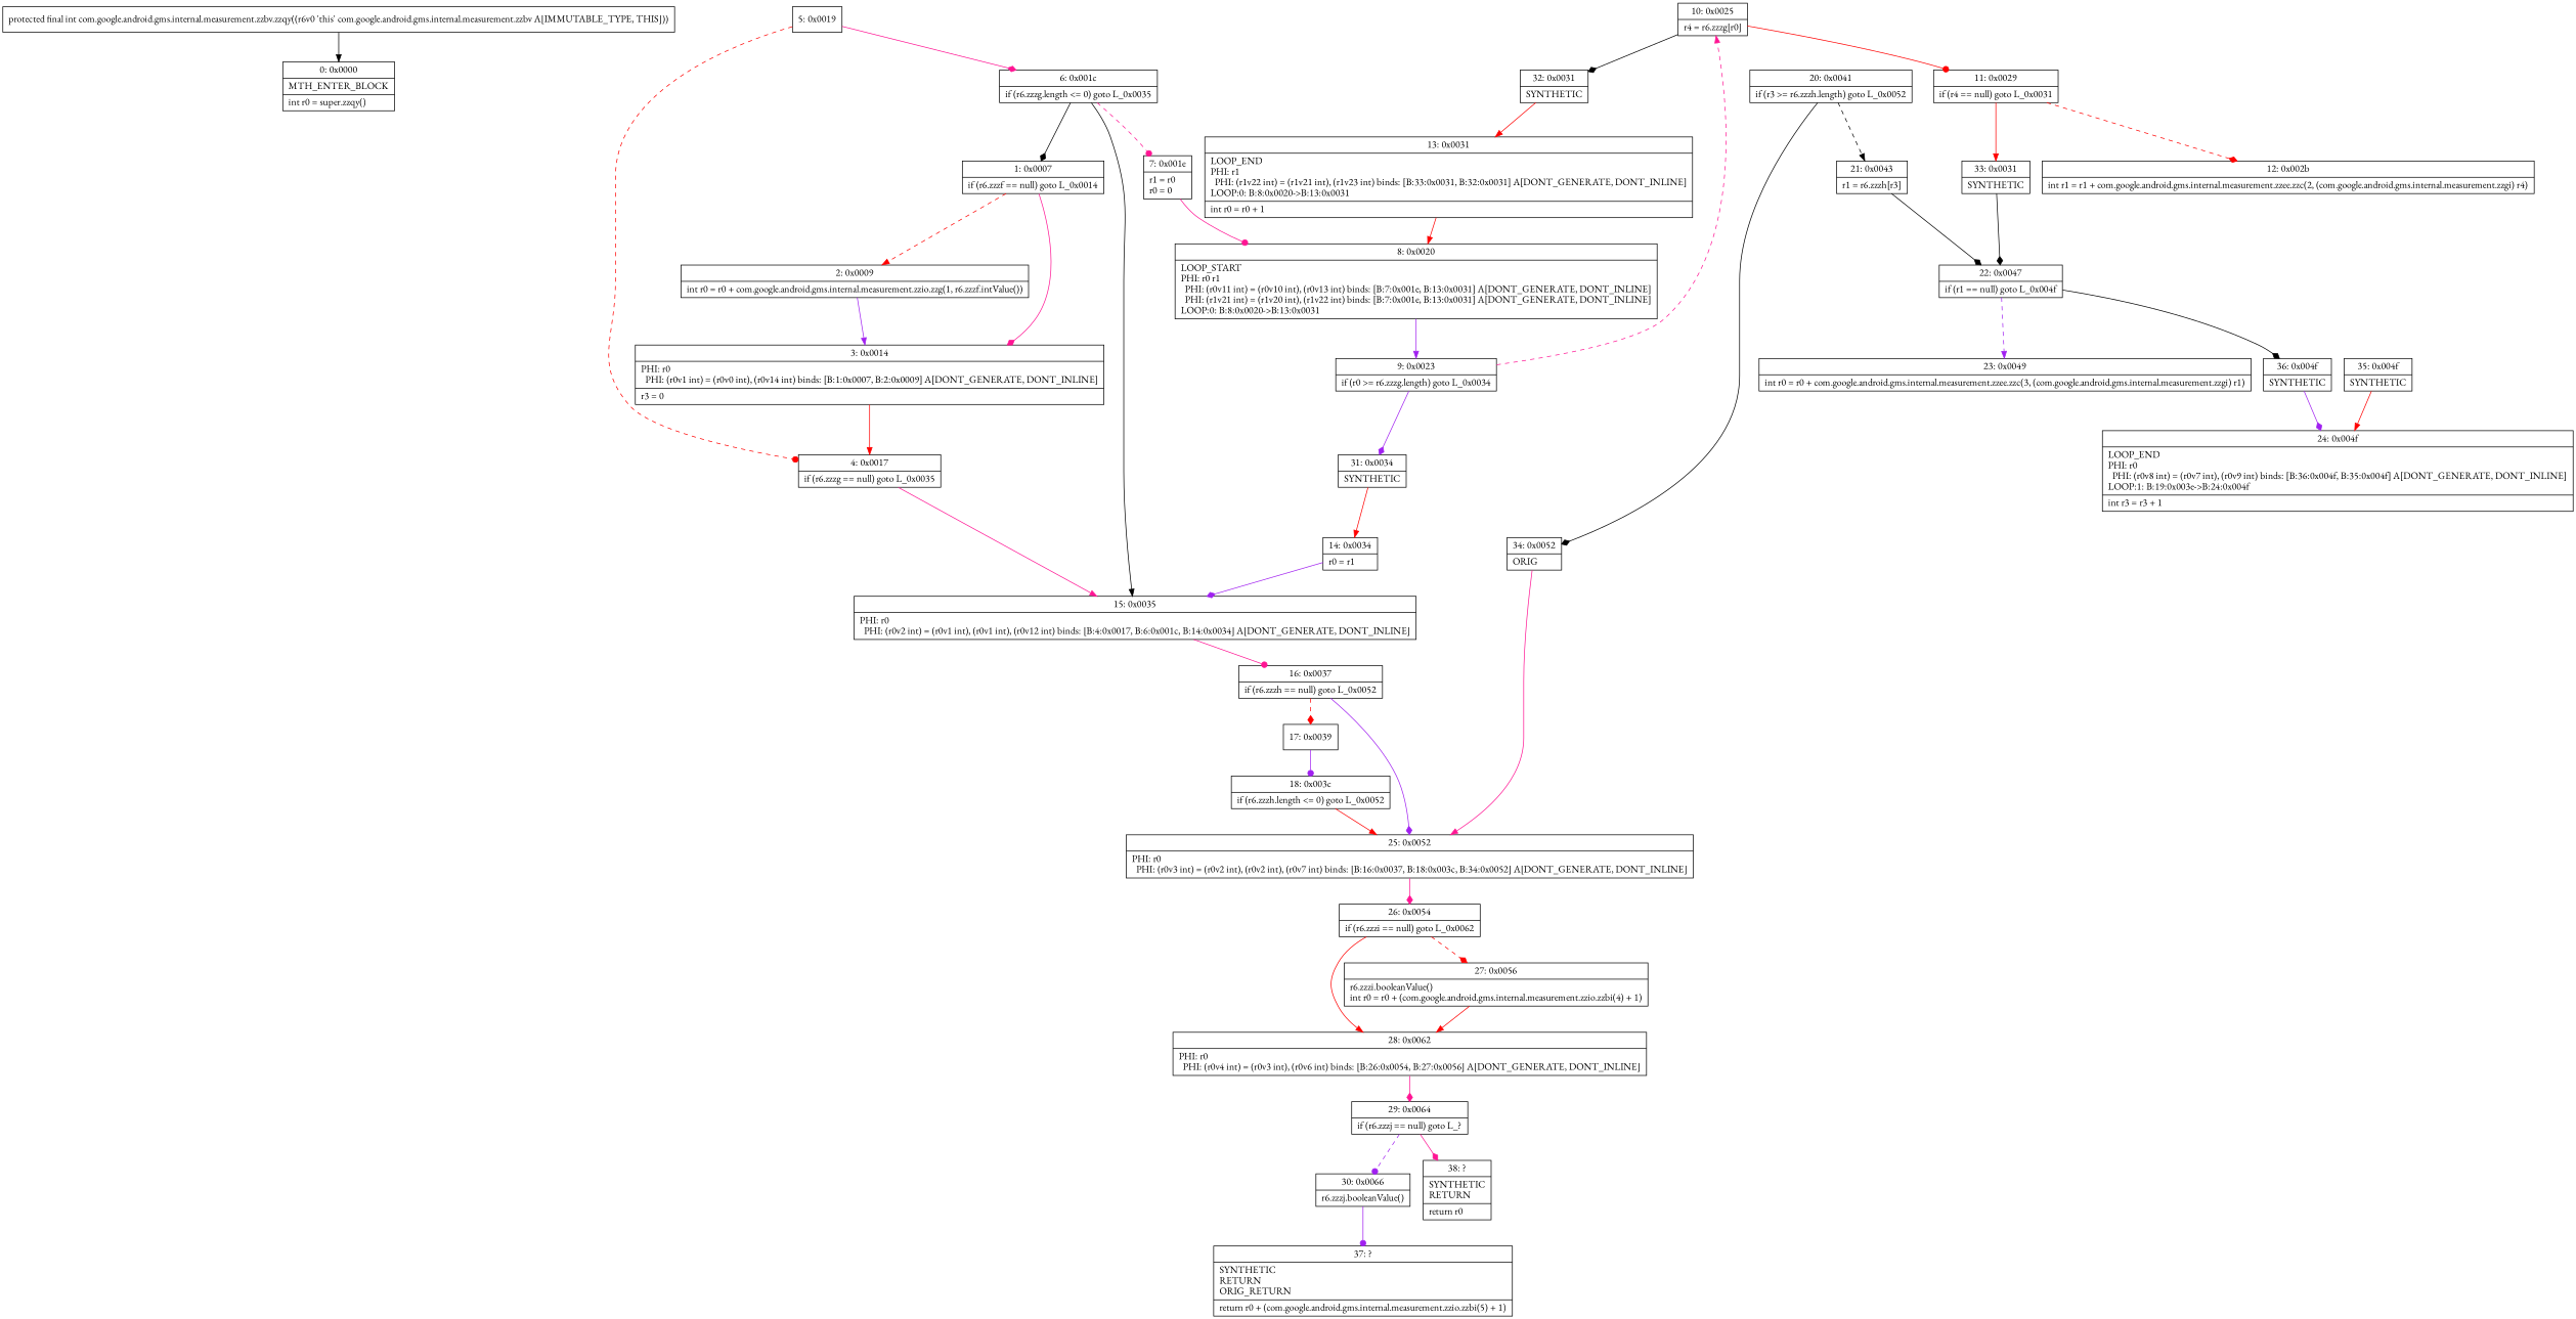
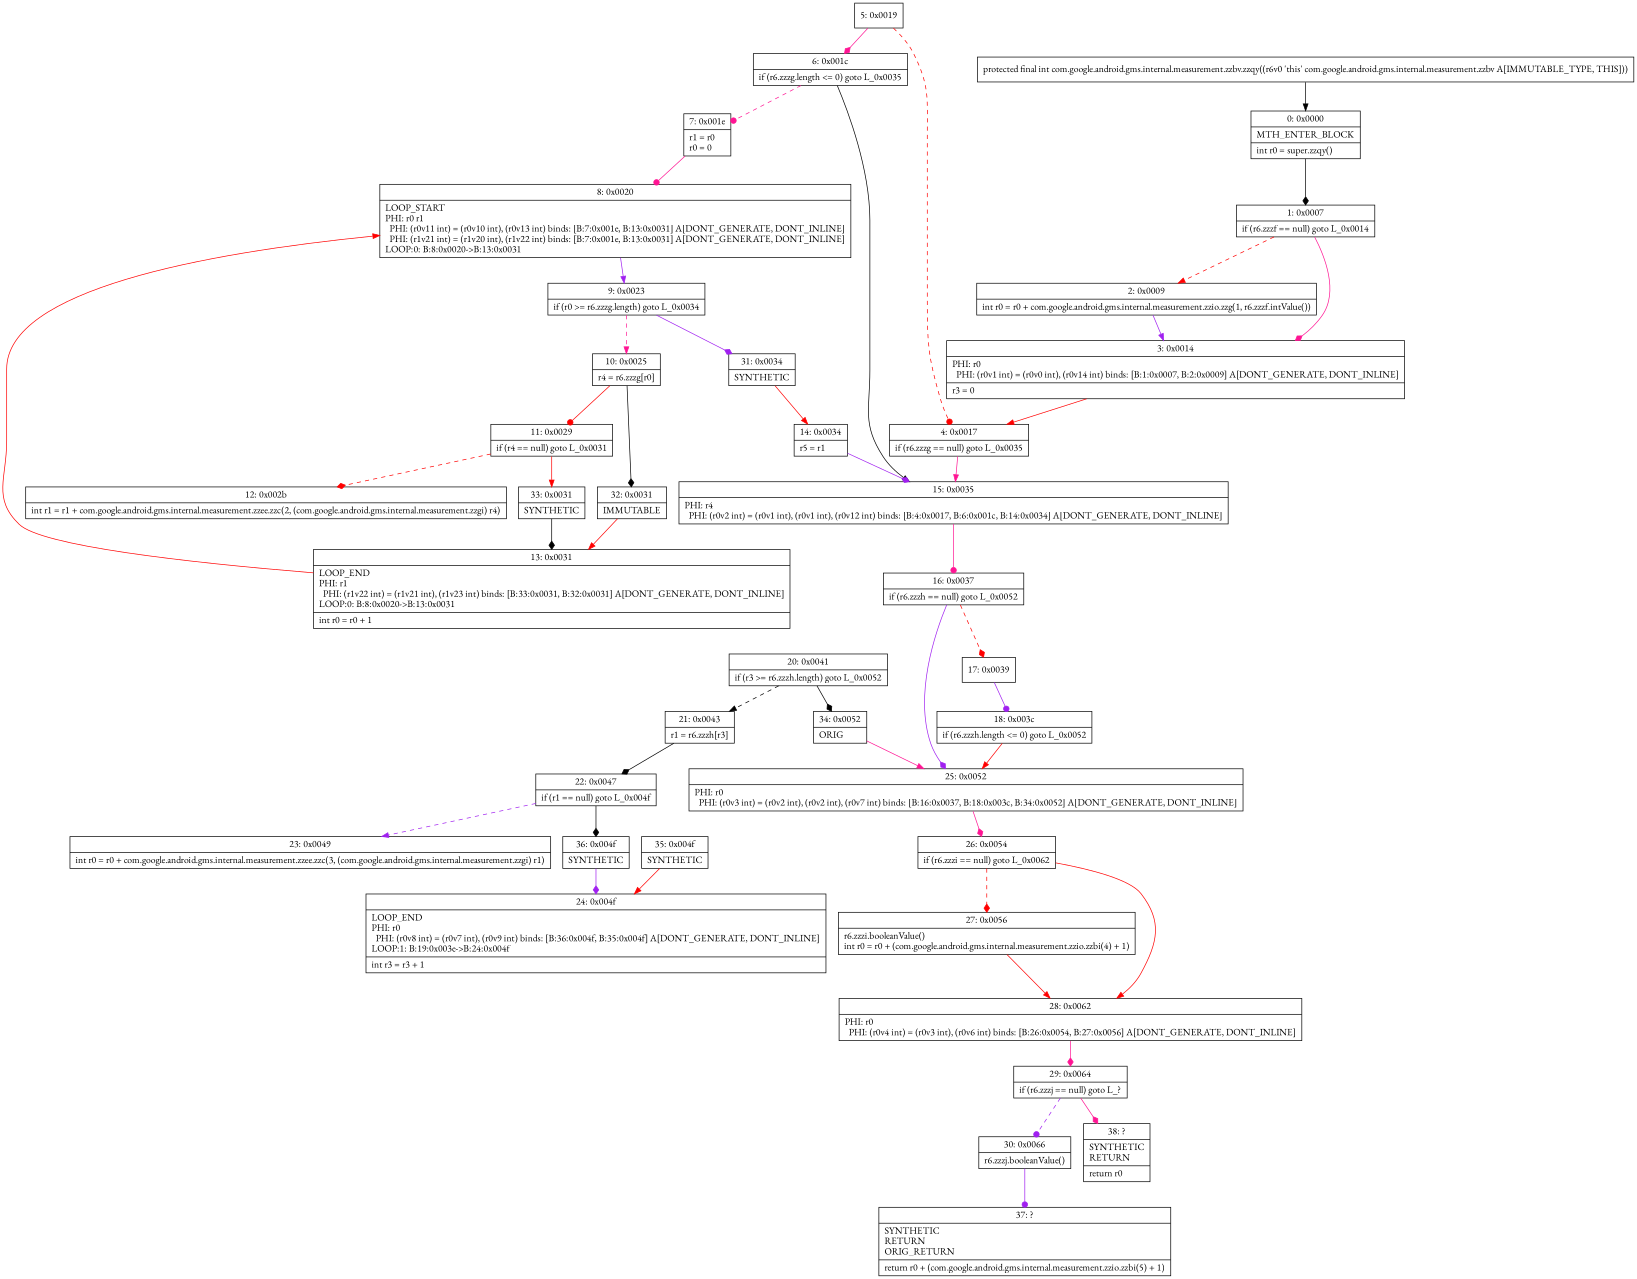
  digraph {
    fontname="EB Garamond"
    node [fontname="EB Garamond" shape=record]
    edge [arrowhead=normal color=red fontname="EB Garamond"]
    n1 [label="{0\:\ 0x0000|MTH_ENTER_BLOCK\l|int r0 = super.zzqy()\l}"]
    n2 [label="{1\:\ 0x0007|if (r6.zzzf == null) goto L_0x0014\l}"]
    n3 [label="{2\:\ 0x0009|int r0 = r0 + com.google.android.gms.internal.measurement.zzio.zzg(1, r6.zzzf.intValue())\l}"]
    n4 [label="{3\:\ 0x0014|PHI: r0 \l  PHI: (r0v1 int) = (r0v0 int), (r0v14 int) binds: [B:1:0x0007, B:2:0x0009] A[DONT_GENERATE, DONT_INLINE]\l|r3 = 0\l}"]
    n5 [label="{4\:\ 0x0017|if (r6.zzzg == null) goto L_0x0035\l}"]
-   n6 [label="{15\:\ 0x0035|PHI: r0 \l  PHI: (r0v2 int) = (r0v1 int), (r0v1 int), (r0v12 int) binds: [B:4:0x0017, B:6:0x001c, B:14:0x0034] A[DONT_GENERATE, DONT_INLINE]\l}"]
+   n6 [label="{15\:\ 0x0035|PHI: r4 \l  PHI: (r0v2 int) = (r0v1 int), (r0v1 int), (r0v12 int) binds: [B:4:0x0017, B:6:0x001c, B:14:0x0034] A[DONT_GENERATE, DONT_INLINE]\l}"]
    n7 [label="{5\:\ 0x0019}"]
    n8 [label="{6\:\ 0x001c|if (r6.zzzg.length \<= 0) goto L_0x0035\l}"]
    n9 [label="{16\:\ 0x0037|if (r6.zzzh == null) goto L_0x0052\l}"]
    n10 [label="{7\:\ 0x001e|r1 = r0\lr0 = 0\l}"]
    n11 [label="{8\:\ 0x0020|LOOP_START\lPHI: r0 r1 \l  PHI: (r0v11 int) = (r0v10 int), (r0v13 int) binds: [B:7:0x001e, B:13:0x0031] A[DONT_GENERATE, DONT_INLINE]\l  PHI: (r1v21 int) = (r1v20 int), (r1v22 int) binds: [B:7:0x001e, B:13:0x0031] A[DONT_GENERATE, DONT_INLINE]\lLOOP:0: B:8:0x0020\-\>B:13:0x0031\l}"]
    n12 [label="{9\:\ 0x0023|if (r0 \>= r6.zzzg.length) goto L_0x0034\l}"]
    n13 [label="{10\:\ 0x0025|r4 = r6.zzzg[r0]\l}"]
    n14 [label="{31\:\ 0x0034|SYNTHETIC\l}"]
    n15 [label="{11\:\ 0x0029|if (r4 == null) goto L_0x0031\l}"]
-   n16 [label="{32\:\ 0x0031|SYNTHETIC\l}"]
-   n17 [label="{14\:\ 0x0034|r0 = r1\l}"]
+   n16 [label="{32\:\ 0x0031|IMMUTABLE\l}"]
+   n17 [label="{14\:\ 0x0034|r5 = r1\l}"]
    n18 [label="{12\:\ 0x002b|int r1 = r1 + com.google.android.gms.internal.measurement.zzee.zzc(2, (com.google.android.gms.internal.measurement.zzgi) r4)\l}"]
    n19 [label="{33\:\ 0x0031|SYNTHETIC\l}"]
    n20 [label="{13\:\ 0x0031|LOOP_END\lPHI: r1 \l  PHI: (r1v22 int) = (r1v21 int), (r1v23 int) binds: [B:33:0x0031, B:32:0x0031] A[DONT_GENERATE, DONT_INLINE]\lLOOP:0: B:8:0x0020\-\>B:13:0x0031\l|int r0 = r0 + 1\l}"]
    n21 [label="{17\:\ 0x0039}"]
    n22 [label="{25\:\ 0x0052|PHI: r0 \l  PHI: (r0v3 int) = (r0v2 int), (r0v2 int), (r0v7 int) binds: [B:16:0x0037, B:18:0x003c, B:34:0x0052] A[DONT_GENERATE, DONT_INLINE]\l}"]
    n23 [label="{18\:\ 0x003c|if (r6.zzzh.length \<= 0) goto L_0x0052\l}"]
    n24 [label="{26\:\ 0x0054|if (r6.zzzi == null) goto L_0x0062\l}"]
    n25 [label="{20\:\ 0x0041|if (r3 \>= r6.zzzh.length) goto L_0x0052\l}"]
    n26 [label="{21\:\ 0x0043|r1 = r6.zzzh[r3]\l}"]
    n27 [label="{34\:\ 0x0052|ORIG\l}"]
    n28 [label="{22\:\ 0x0047|if (r1 == null) goto L_0x004f\l}"]
    n29 [label="{23\:\ 0x0049|int r0 = r0 + com.google.android.gms.internal.measurement.zzee.zzc(3, (com.google.android.gms.internal.measurement.zzgi) r1)\l}"]
    n30 [label="{36\:\ 0x004f|SYNTHETIC\l}"]
    n31 [label="{24\:\ 0x004f|LOOP_END\lPHI: r0 \l  PHI: (r0v8 int) = (r0v7 int), (r0v9 int) binds: [B:36:0x004f, B:35:0x004f] A[DONT_GENERATE, DONT_INLINE]\lLOOP:1: B:19:0x003e\-\>B:24:0x004f\l|int r3 = r3 + 1\l}"]
    n32 [label="{35\:\ 0x004f|SYNTHETIC\l}"]
    n33 [label="{27\:\ 0x0056|r6.zzzi.booleanValue()\lint r0 = r0 + (com.google.android.gms.internal.measurement.zzio.zzbi(4) + 1)\l}"]
    n34 [label="{28\:\ 0x0062|PHI: r0 \l  PHI: (r0v4 int) = (r0v3 int), (r0v6 int) binds: [B:26:0x0054, B:27:0x0056] A[DONT_GENERATE, DONT_INLINE]\l}"]
    n35 [label="{29\:\ 0x0064|if (r6.zzzj == null) goto L_?\l}"]
    n36 [label="{30\:\ 0x0066|r6.zzzj.booleanValue()\l}"]
    n37 [label="{38\:\ ?|SYNTHETIC\lRETURN\l|return r0\l}"]
    n38 [label="{37\:\ ?|SYNTHETIC\lRETURN\lORIG_RETURN\l|return r0 + (com.google.android.gms.internal.measurement.zzio.zzbi(5) + 1)\l}"]
    n39 [label="{protected final int com.google.android.gms.internal.measurement.zzbv.zzqy((r6v0 'this' com.google.android.gms.internal.measurement.zzbv A[IMMUTABLE_TYPE, THIS])) }"]
-   n8 -> n2 [arrowhead=diamond color=black]
+   n1 -> n2 [arrowhead=diamond color=black]
    n2 -> n3 [style=dashed]
    n2 -> n4 [arrowhead=diamond color=deeppink]
    n3 -> n4 [color=purple]
    n4 -> n5
    n5 -> n6 [color=deeppink]
    n6 -> n9 [arrowhead=dot color=deeppink]
    n7 -> n5 [arrowhead=dot style=dashed]
    n7 -> n8 [arrowhead=diamond color=deeppink]
    n8 -> n6 [color=black]
    n8 -> n10 [arrowhead=dot color=deeppink style=dashed]
    n9 -> n21 [arrowhead=diamond style=dashed]
    n9 -> n22 [arrowhead=diamond color=purple]
    n10 -> n11 [arrowhead=dot color=deeppink]
    n11 -> n12 [color=purple]
    n12 -> n13 [color=deeppink style=dashed]
    n12 -> n14 [arrowhead=diamond color=purple]
    n13 -> n15 [arrowhead=dot]
    n13 -> n16 [arrowhead=diamond color=black]
    n14 -> n17
    n15 -> n18 [arrowhead=diamond style=dashed]
    n15 -> n19
    n16 -> n20
    n17 -> n6 [arrowhead=diamond color=purple]
-   n19 -> n28 [arrowhead=diamond color=black]
+   n19 -> n20 [arrowhead=diamond color=black]
    n20 -> n11
    n21 -> n23 [arrowhead=dot color=purple]
    n22 -> n24 [arrowhead=diamond color=deeppink]
    n23 -> n22
    n24 -> n33 [arrowhead=diamond style=dashed]
    n24 -> n34
    n25 -> n26 [color=black style=dashed]
    n25 -> n27 [arrowhead=diamond color=black]
    n26 -> n28 [arrowhead=diamond color=black]
    n27 -> n22 [color=deeppink]
    n28 -> n29 [color=purple style=dashed]
    n28 -> n30 [arrowhead=diamond color=black]
    n30 -> n31 [arrowhead=diamond color=purple]
    n32 -> n31
    n33 -> n34
    n34 -> n35 [arrowhead=diamond color=deeppink]
    n35 -> n36 [arrowhead=dot color=purple style=dashed]
    n35 -> n37 [arrowhead=diamond color=deeppink]
    n36 -> n38 [arrowhead=dot color=purple]
    n39 -> n1 [color=black]
  }
